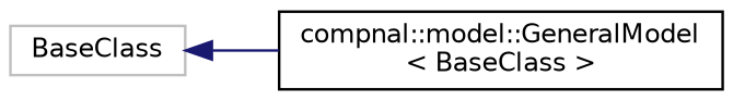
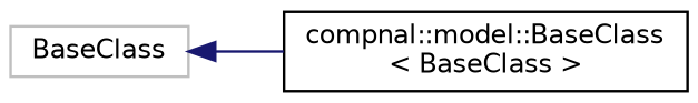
  digraph {
    rankdir=LR
    node [fillcolor=white fontname=Helvetica fontsize=10 shape=record style=filled]
    n1 [color=grey75 height=0.2 label=BaseClass width=0.4]
-   n2 [color=black height=0.2 label="compnal::model::GeneralModel\l\< BaseClass \>" width=0.4]
+   n2 [color=black height=0.2 label="compnal::model::BaseClass\l\< BaseClass \>" width=0.4]
    n1 -> n2 [color=midnightblue dir=back fontname=Helvetica fontsize=10 labelfontname=Helvetica labelfontsize=10 style=solid]
  }
